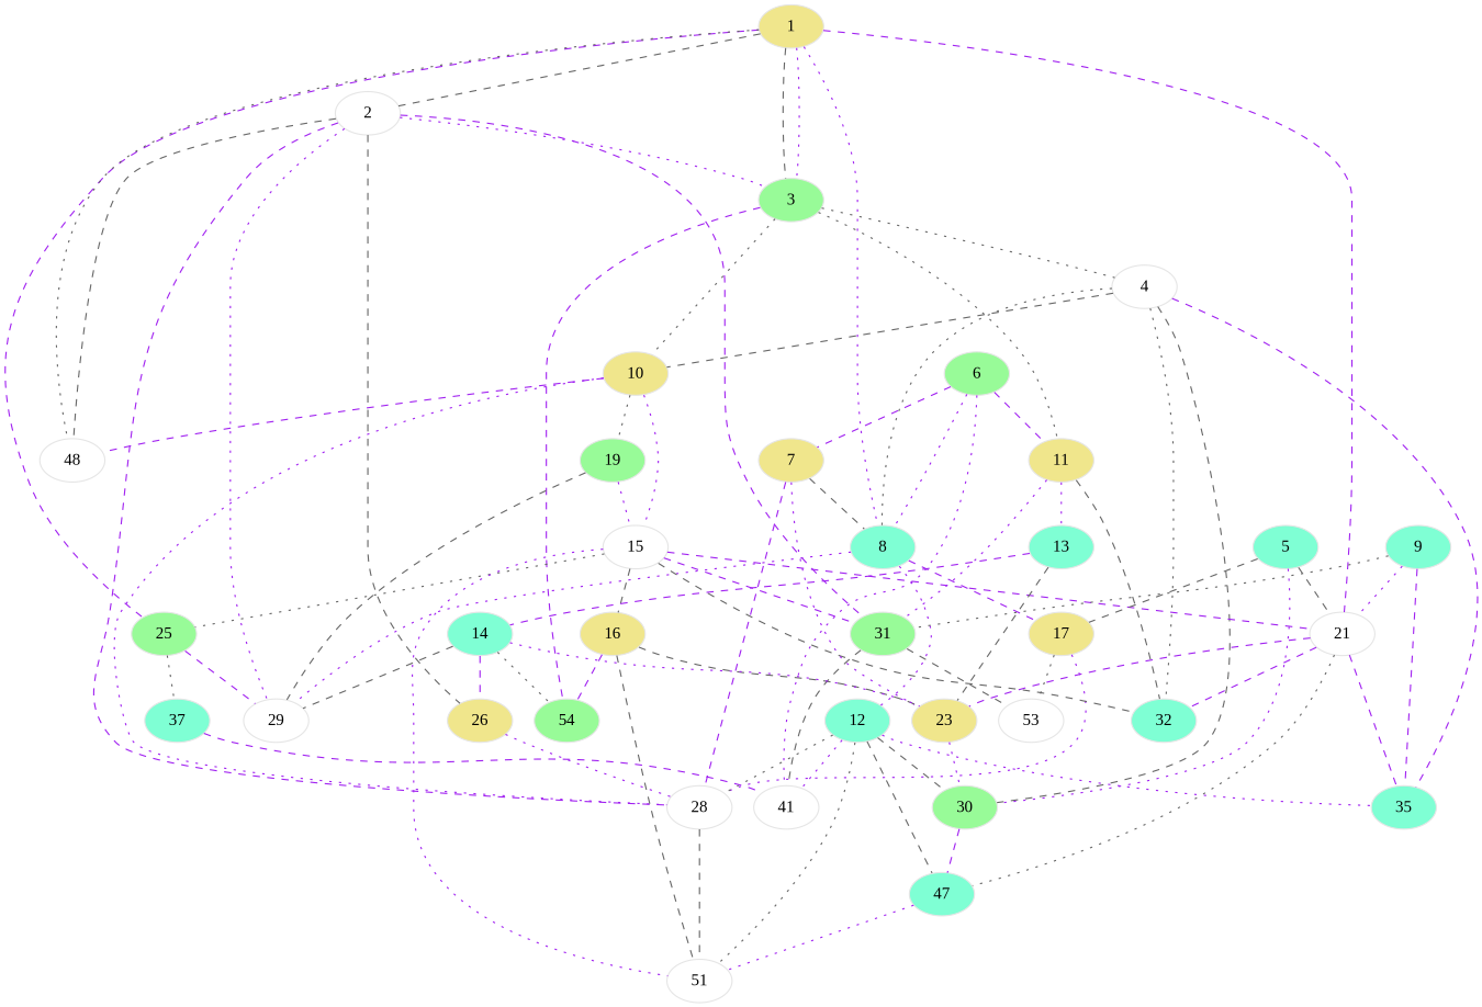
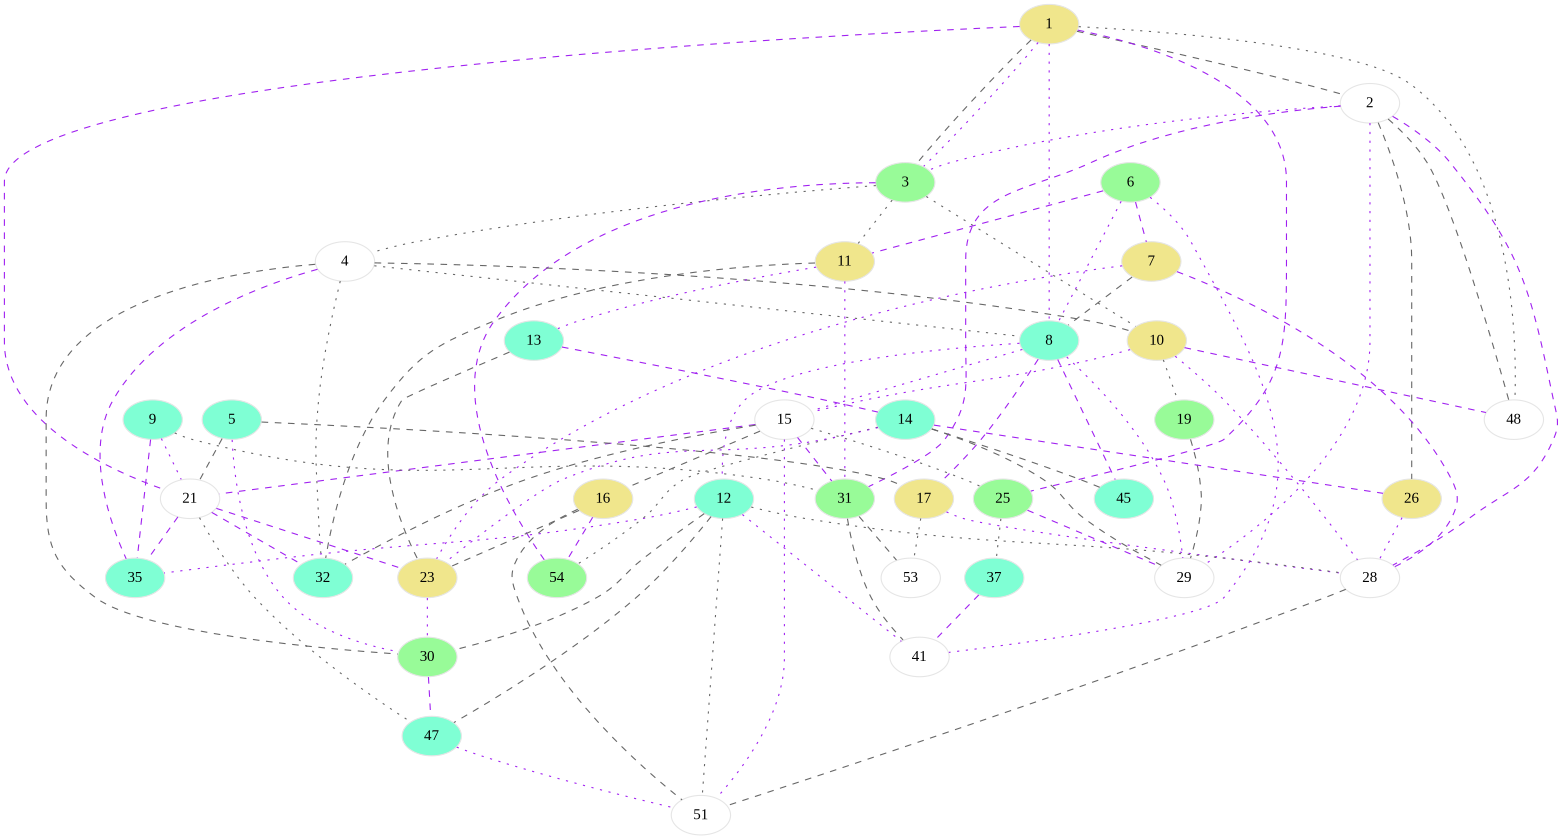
  graph {
    fontname="Liberation Serif"
    node [color=gray90 fillcolor=aquamarine fontname="Liberation Serif" style=filled]
    edge [color=purple fontname="Liberation Serif" style=dashed]
    1 [fillcolor=khaki super="+49"]
    2 [fillcolor=white super="+22"]
    3 [fillcolor=palegreen super="+39"]
    8 [super="+20"]
    21 [fillcolor=white super="+44"]
    25 [fillcolor=palegreen super="+36"]
    48 [fillcolor=white]
    26 [fillcolor=khaki]
    28 [fillcolor=white super="+50"]
    29 [fillcolor=white]
    31 [fillcolor=palegreen super="+42"]
    4 [fillcolor=white super="+46"]
    10 [fillcolor=khaki]
    11 [fillcolor=khaki]
    54 [fillcolor=palegreen]
    17 [fillcolor=khaki]
    12 [super="+18"]
    15 [fillcolor=white super="+27"]
+   45
    32
    35
    23 [fillcolor=khaki super="+38"]
    47 [super="+52"]
    37
    51 [fillcolor=white super="+55"]
    41 [fillcolor=white]
    53 [fillcolor=white]
    30 [fillcolor=palegreen super="+34"]
    19 [fillcolor=palegreen]
    13
    5
    6 [fillcolor=palegreen]
    7 [fillcolor=khaki]
    16 [fillcolor=khaki super="+33"]
    9
    14 [super="+40"]
    1 -- 2 [color=gray40]
    1 -- 3 [color=gray40]
    1 -- 3 [style=dotted]
    1 -- 8 [style=dotted]
    1 -- 21
    1 -- 25
    1 -- 48 [color=gray40 style=dotted]
    2 -- 3 [style=dotted]
    2 -- 48 [color=gray40]
    2 -- 26 [color=gray40]
    2 -- 28
    2 -- 29 [style=dotted]
    2 -- 31
    3 -- 4 [color=gray40 style=dotted]
    3 -- 10 [color=gray40 style=dotted]
    3 -- 11 [color=gray40 style=dotted]
    3 -- 54
    8 -- 29 [style=dotted]
    8 -- 17
    8 -- 12 [style=dotted]
-   19 -- 15 [style=dotted]
+   8 -- 15 [style=dotted]
+   8 -- 45
    21 -- 32
    21 -- 35
    21 -- 23
    21 -- 47 [color=gray40 style=dotted]
    25 -- 29
    25 -- 37 [color=gray40 style=dotted]
    26 -- 28 [style=dotted]
    28 -- 51 [color=gray40]
    31 -- 41 [color=gray40]
    31 -- 53 [color=gray40]
    4 -- 8 [color=gray40 style=dotted]
    4 -- 10 [color=gray40]
    4 -- 32 [color=gray40 style=dotted]
    4 -- 35
    4 -- 30 [color=gray40]
    10 -- 48
    10 -- 28 [style=dotted]
    10 -- 15 [style=dotted]
    10 -- 19 [color=gray40 style=dotted]
    11 -- 31 [style=dotted]
    11 -- 32 [color=gray40]
    11 -- 13 [style=dotted]
    17 -- 28 [style=dotted]
    17 -- 53 [color=gray40 style=dotted]
    12 -- 28 [color=gray40 style=dotted]
    12 -- 35 [style=dotted]
    12 -- 47 [color=gray40]
    12 -- 51 [color=gray40 style=dotted]
    12 -- 41 [style=dotted]
    12 -- 30 [color=gray40]
    15 -- 21
    15 -- 25 [color=gray40 style=dotted]
    15 -- 31
    15 -- 32 [color=gray40]
    15 -- 51 [style=dotted]
    15 -- 16 [color=gray40]
    23 -- 30 [style=dotted]
    47 -- 51 [style=dotted]
    37 -- 41
    30 -- 47
    19 -- 29 [color=gray40]
    13 -- 23 [color=gray40]
    13 -- 14
    5 -- 21 [color=gray40]
    5 -- 17 [color=gray40]
    5 -- 30 [style=dotted]
    6 -- 8 [style=dotted]
    6 -- 11
    6 -- 41 [style=dotted]
    6 -- 7
    7 -- 8 [color=gray40]
    7 -- 28
    7 -- 23 [style=dotted]
    16 -- 54
    16 -- 23 [color=gray40]
    16 -- 51 [color=gray40]
    9 -- 21 [style=dotted]
    9 -- 31 [color=gray40 style=dotted]
    9 -- 35
    14 -- 26
    14 -- 29 [color=gray40]
    14 -- 54 [color=gray40 style=dotted]
+   14 -- 45 [color=gray40]
    14 -- 23 [style=dotted weight=2]
  }
